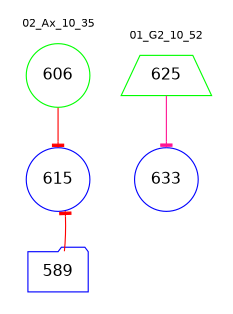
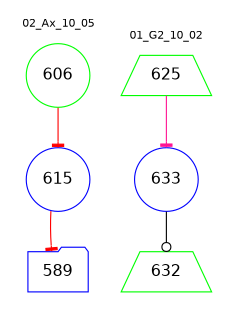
  digraph {
    fontname="DejaVu Sans"
    node [color=green fontname="DejaVu Sans" shape=circle]
    edge [arrowhead=tee color=red fontname="DejaVu Sans"]
    n1 [label=606]
    n2 [color=blue label=615]
    n3 [color=blue label=589 shape=folder]
    n4 [label=625 shape=trapezium]
    n5 [color=blue label=633]
+   n6 [label=632 shape=trapezium]
    subgraph cluster_1 {
      color=white
      fontsize=10
-     label="02_Ax_10_35"
+     label="02_Ax_10_05"
      n1
      n2
      n3
    }
    subgraph cluster_2 {
      color=white
      fontsize=10
-     label="01_G2_10_52"
+     label="01_G2_10_02"
      n4
      n5
+     n6
    }
    n1 -> n2
-   n3 -> n2
+   n2 -> n3
    n4 -> n5 [color=deeppink]
+   n5 -> n6 [arrowhead=odot color=black]
  }
